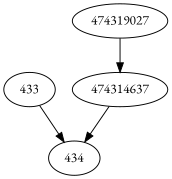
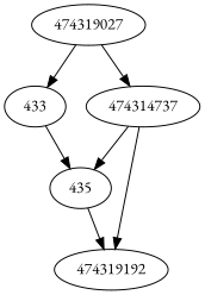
  strict digraph {
    fontname="EB Garamond"
    node [fontname="EB Garamond"]
    edge [fontname="EB Garamond"]
    433
-   435 [label=434]
-   474314737 [label=474314637]
+   435
+   474314737
+   474319192
    474319027
    433 -> 435
+   435 -> 474319192
    474314737 -> 435
+   474314737 -> 474319192
+   474319027 -> 433
    474319027 -> 474314737
  }
